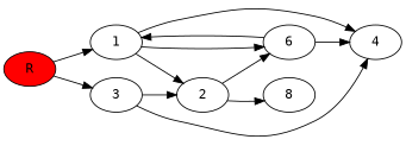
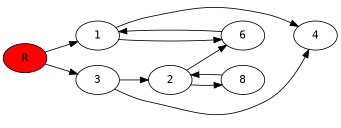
  digraph {
    fontname="DejaVu Sans Mono"
    rankdir=LR
    node [fontname="DejaVu Sans Mono"]
    edge [fontname="DejaVu Sans Mono"]
    1
    4
    6
    2
    8
    3
    R [fillcolor="#ff0000" style=filled]
    1 -> 4
    1 -> 6
    6 -> 1
-   6 -> 4
    2 -> 6
    2 -> 8
-   1 -> 2
+   8 -> 2
    3 -> 4
    3 -> 2
    R -> 1
    R -> 3
  }
